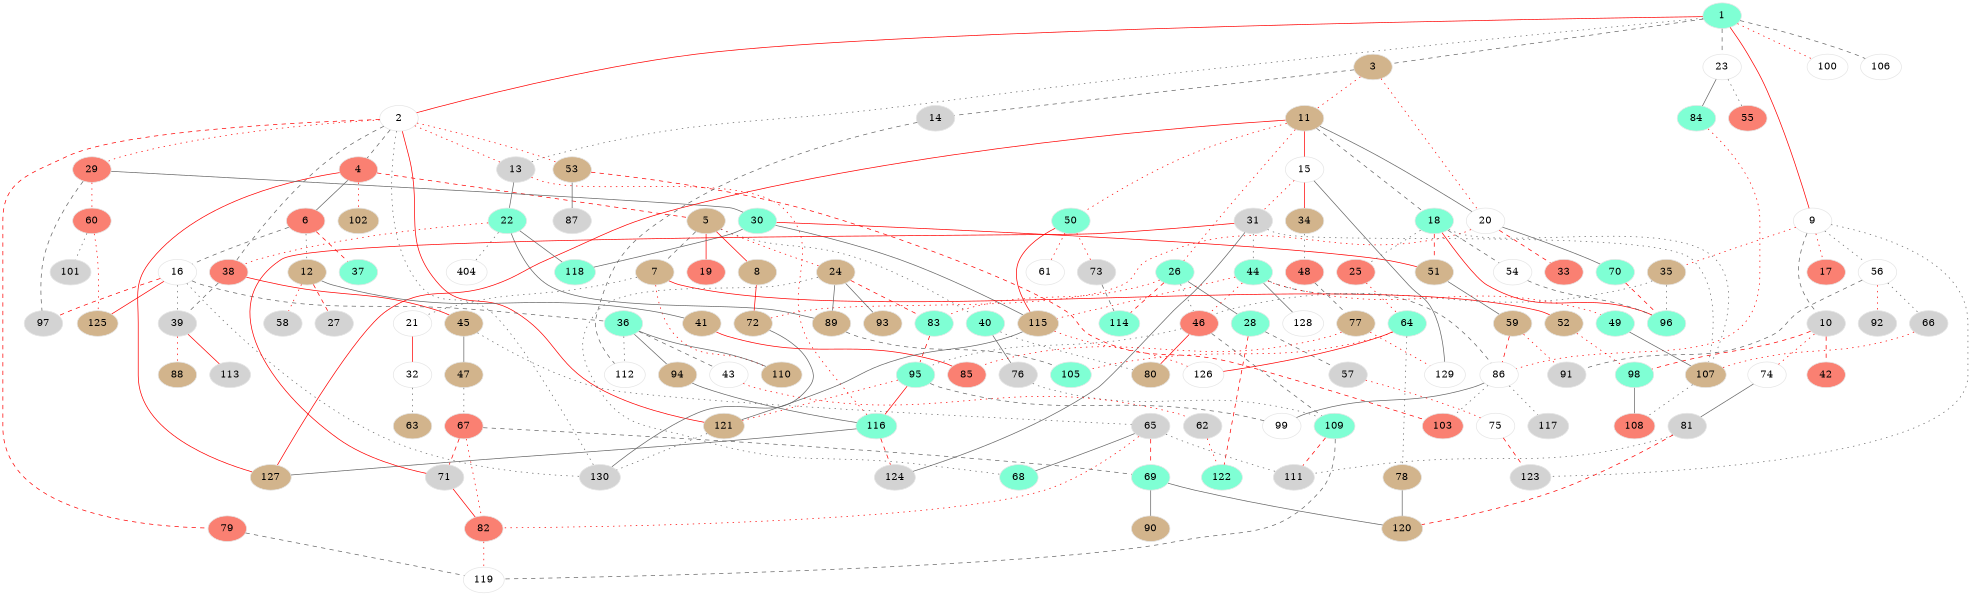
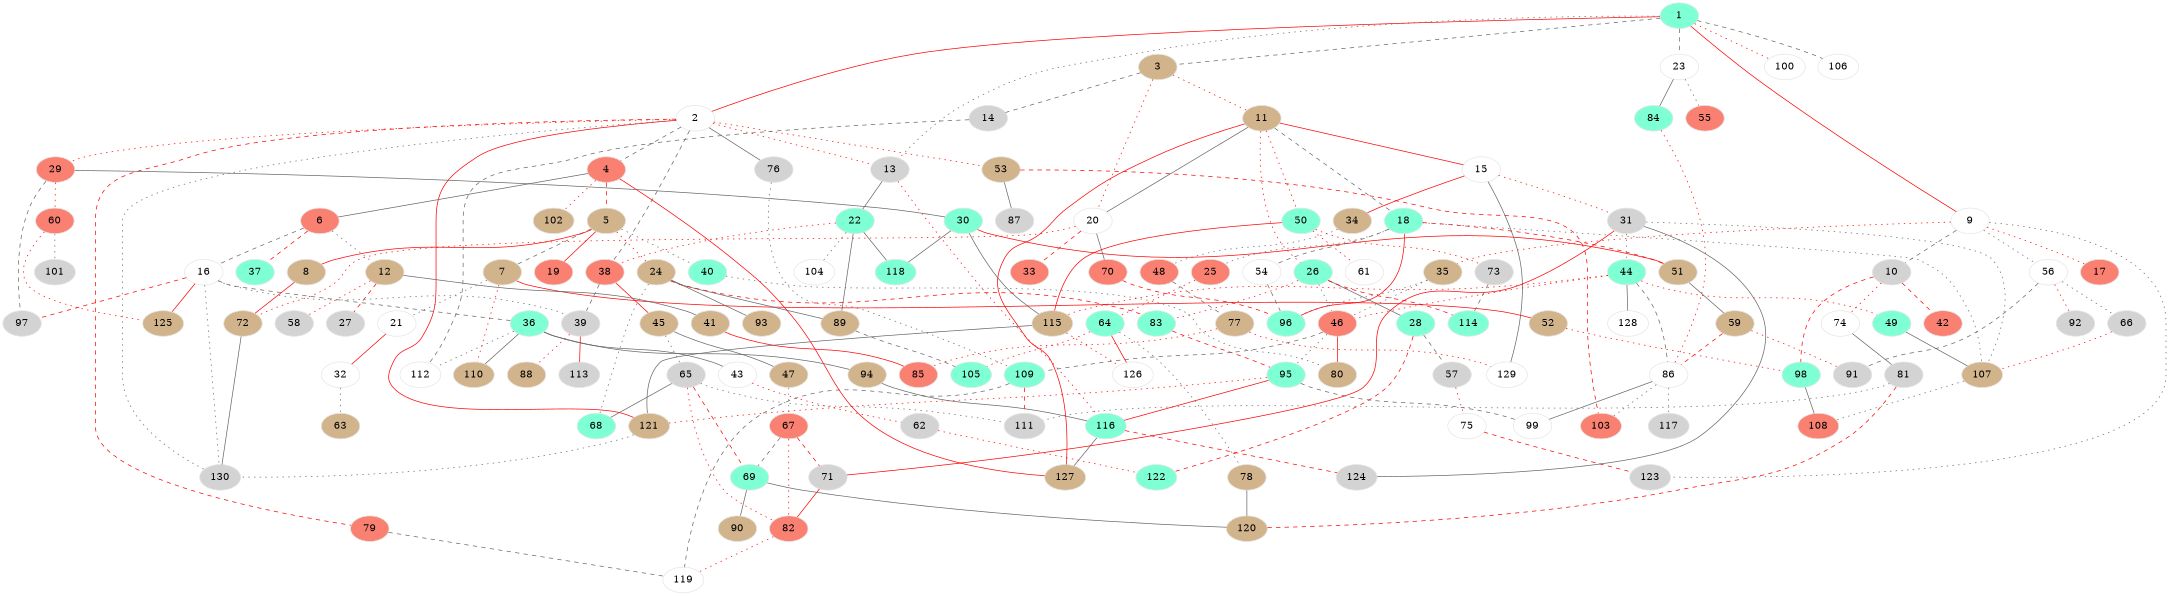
  graph {
    node [color=gray90 fillcolor=tan style=filled]
    edge [color=gray40 style=dotted]
    1 [fillcolor=aquamarine]
    2 [fillcolor=white]
    3
    9 [fillcolor=white]
    13 [fillcolor=lightgrey]
    23 [fillcolor=white]
    100 [fillcolor=white]
    106 [fillcolor=white]
    4 [fillcolor=salmon]
    29 [fillcolor=salmon]
    38 [fillcolor=salmon]
    53
    76 [fillcolor=lightgrey]
    79 [fillcolor=salmon]
    121
    130 [fillcolor=lightgrey]
    11
    14 [fillcolor=lightgrey]
    20 [fillcolor=white]
    10 [fillcolor=lightgrey]
    17 [fillcolor=salmon]
    35
    56 [fillcolor=white]
    123 [fillcolor=lightgrey]
    22 [fillcolor=aquamarine]
    116 [fillcolor=aquamarine]
    55 [fillcolor=salmon]
    84 [fillcolor=aquamarine]
    5
    6 [fillcolor=salmon]
    102
    127
    97 [fillcolor=lightgrey]
    30 [fillcolor=aquamarine]
    60 [fillcolor=salmon]
    39 [fillcolor=lightgrey]
    45
    87 [fillcolor=lightgrey]
    103 [fillcolor=salmon]
    109 [fillcolor=aquamarine]
    119 [fillcolor=white]
    15 [fillcolor=white]
    18 [fillcolor=aquamarine]
    26 [fillcolor=aquamarine]
    50 [fillcolor=aquamarine]
    112 [fillcolor=white]
    72
    33 [fillcolor=salmon]
-   70 [fillcolor=aquamarine]
+   70 [fillcolor=salmon]
    7
    8
    19 [fillcolor=salmon]
    24
    40 [fillcolor=aquamarine]
    12
    16 [fillcolor=white]
    37 [fillcolor=aquamarine]
    21 [fillcolor=white]
    52
    110
    89
    68 [fillcolor=aquamarine]
    83 [fillcolor=aquamarine]
    93
    80
    27 [fillcolor=lightgrey]
    41
    58 [fillcolor=lightgrey]
    36 [fillcolor=aquamarine]
    125
    32 [fillcolor=white]
    98 [fillcolor=aquamarine]
    42 [fillcolor=salmon]
    74 [fillcolor=white]
    96 [fillcolor=aquamarine]
    46 [fillcolor=salmon]
    66 [fillcolor=lightgrey]
    91 [fillcolor=lightgrey]
    92 [fillcolor=lightgrey]
    81 [fillcolor=lightgrey]
    108 [fillcolor=salmon]
    31 [fillcolor=lightgrey]
    34
    129 [fillcolor=white]
    25 [fillcolor=salmon]
    51
    54 [fillcolor=white]
    107
    28 [fillcolor=aquamarine]
    114 [fillcolor=aquamarine]
    115
    61 [fillcolor=white]
    73 [fillcolor=lightgrey]
    85 [fillcolor=salmon]
-   104 [fillcolor=white label=404]
+   104 [fillcolor=white]
    118 [fillcolor=aquamarine]
    124 [fillcolor=lightgrey]
    44 [fillcolor=aquamarine]
    71 [fillcolor=lightgrey]
    48 [fillcolor=salmon]
    43 [fillcolor=white]
    94
    88
    113 [fillcolor=lightgrey]
    64 [fillcolor=aquamarine]
    59
    63
    105 [fillcolor=aquamarine]
    86 [fillcolor=white]
    95 [fillcolor=aquamarine]
    78
    126 [fillcolor=white]
    57 [fillcolor=lightgrey]
    122 [fillcolor=aquamarine]
    75 [fillcolor=white]
    101 [fillcolor=lightgrey]
    49 [fillcolor=aquamarine]
    128 [fillcolor=white]
    82 [fillcolor=salmon]
    77
    62 [fillcolor=lightgrey]
    47
    65 [fillcolor=lightgrey]
    99 [fillcolor=white]
    117 [fillcolor=lightgrey]
    67 [fillcolor=salmon]
    69 [fillcolor=aquamarine]
    111 [fillcolor=lightgrey]
    120
    90
    1 -- 2 [color=red style=solid]
    1 -- 3 [style=dashed]
    1 -- 9 [color=red style=solid]
    1 -- 13
    1 -- 23 [style=dashed]
    1 -- 100 [color=red]
    1 -- 106 [style=dashed]
    2 -- 13 [color=red]
    2 -- 4 [style=dashed]
    2 -- 29 [color=red]
    2 -- 38 [style=dashed]
    2 -- 53 [color=red]
-   40 -- 76 [style=solid]
+   2 -- 76 [style=solid]
    2 -- 79 [color=red style=dashed]
    2 -- 121 [color=red style=solid]
    2 -- 130
    3 -- 11 [color=red]
    3 -- 14 [style=dashed]
    3 -- 20 [color=red]
    9 -- 10 [style=dashed]
    9 -- 17 [color=red]
    9 -- 35 [color=red]
    9 -- 56
    9 -- 123
    13 -- 22 [style=solid]
    13 -- 116 [color=red]
    23 -- 55
    23 -- 84 [style=solid]
    4 -- 5 [color=red style=dashed]
    4 -- 6 [style=solid]
    4 -- 102 [color=red]
    4 -- 127 [color=red style=solid]
    29 -- 97 [style=dashed]
    29 -- 30 [style=solid]
    29 -- 60 [color=red]
    38 -- 39 [style=dashed]
    38 -- 45 [color=red style=solid]
    53 -- 87 [style=solid]
    53 -- 103 [color=red style=dashed]
    76 -- 109
    79 -- 119 [style=dashed]
    121 -- 130
    11 -- 20 [style=solid]
    11 -- 127 [color=red style=solid]
    11 -- 15 [color=red style=solid]
    11 -- 18 [style=dashed]
    11 -- 26 [color=red]
    11 -- 50 [color=red]
    14 -- 112 [style=dashed]
    20 -- 72 [color=red]
    20 -- 33 [color=red style=dashed]
    20 -- 70 [style=solid]
    10 -- 98 [color=red style=dashed]
    10 -- 42 [color=red style=dashed]
    10 -- 74 [color=red]
    35 -- 96
    35 -- 46
    56 -- 66
    56 -- 91 [style=dashed]
    56 -- 92 [color=red]
    22 -- 38 [color=red]
    22 -- 89 [style=solid]
    22 -- 104
    22 -- 118 [style=solid]
    116 -- 127 [style=solid]
    116 -- 124 [color=red style=dashed]
    84 -- 86 [color=red]
    5 -- 7 [style=dashed]
    5 -- 8 [color=red style=solid]
    5 -- 19 [color=red style=solid]
    5 -- 24 [color=red]
    5 -- 40
    6 -- 12
    6 -- 16 [style=dashed]
    6 -- 37 [color=red style=dashed]
    30 -- 51 [color=red style=solid]
    30 -- 115 [style=solid]
    30 -- 118 [style=solid]
    60 -- 125 [color=red]
    60 -- 101
    39 -- 88 [color=red]
    39 -- 113 [color=red style=solid]
    45 -- 47 [style=solid]
    45 -- 65
    109 -- 119 [style=dashed]
    109 -- 111 [color=red style=dashed]
    15 -- 31 [color=red]
    15 -- 34 [color=red style=solid]
    15 -- 129 [style=solid]
    18 -- 96 [color=red style=solid]
    18 -- 25
    18 -- 51 [color=red style=dashed]
    18 -- 54 [style=dashed]
    18 -- 107
    26 -- 83 [color=red]
    26 -- 46
    26 -- 28 [style=solid]
    26 -- 114 [color=red style=dashed]
    50 -- 115 [color=red style=solid]
    50 -- 61 [color=red]
    50 -- 73 [color=red]
    72 -- 130 [style=solid]
    70 -- 96 [color=red style=dashed]
    7 -- 21
    7 -- 52 [color=red style=solid]
    7 -- 110 [color=red]
    8 -- 72 [color=red style=solid]
    24 -- 89 [style=solid]
    24 -- 68
    24 -- 83 [color=red style=dashed]
    24 -- 93 [style=solid]
    40 -- 80
    12 -- 27 [color=red style=dashed]
    12 -- 41 [style=solid]
    12 -- 58 [color=red]
    16 -- 130
    16 -- 97 [color=red style=dashed]
    16 -- 39
    16 -- 36 [style=dashed]
    16 -- 125 [color=red style=solid]
    21 -- 32 [color=red style=solid]
    52 -- 98 [color=red]
    89 -- 105 [style=dashed]
    83 -- 95 [color=red style=dashed]
    41 -- 85 [color=red style=solid]
    36 -- 112
    36 -- 110 [style=solid]
-   36 -- 43 [style=dashed]
+   36 -- 43 [style=solid]
    36 -- 94 [style=solid]
    32 -- 63
    98 -- 108 [style=solid]
    74 -- 81 [style=solid]
    46 -- 109 [style=dashed]
    46 -- 80 [color=red style=solid]
    46 -- 95
    66 -- 107 [color=red]
    81 -- 111
    81 -- 120 [color=red style=dashed]
    31 -- 107
    31 -- 124 [style=solid]
    31 -- 44
    31 -- 71 [color=red style=solid]
    34 -- 48
    25 -- 64 [color=red]
    51 -- 59 [style=solid]
    54 -- 96 [style=dashed]
    107 -- 108
    28 -- 57 [style=dashed]
    28 -- 122 [color=red style=dashed]
    115 -- 121 [style=solid]
    115 -- 126 [color=red]
    73 -- 114 [style=dashed]
    44 -- 46 [color=red]
    44 -- 115 [color=red]
    44 -- 86 [style=dashed]
    44 -- 49 [color=red]
    44 -- 128 [style=solid]
    71 -- 82 [color=red style=solid]
    48 -- 77 [style=dashed]
    43 -- 62 [color=red]
    94 -- 116 [style=solid]
    64 -- 105 [color=red]
    64 -- 78
    64 -- 126 [color=red style=solid]
    59 -- 91 [color=red]
    59 -- 86 [color=red style=dashed]
    86 -- 103
    86 -- 99 [style=solid]
    86 -- 117
    95 -- 121 [color=red]
    95 -- 116 [color=red style=solid]
    95 -- 99 [style=dashed]
    78 -- 120 [style=solid]
    57 -- 75 [color=red]
    75 -- 123 [color=red style=dashed]
    49 -- 107 [style=solid]
    82 -- 119 [color=red]
    77 -- 129 [color=red]
    77 -- 85 [color=red]
    62 -- 122 [color=red]
    47 -- 67
    65 -- 68 [style=solid]
    65 -- 82 [color=red]
    65 -- 69 [color=red style=dashed]
    65 -- 111
    67 -- 71 [color=red style=dashed]
    67 -- 82 [color=red]
    67 -- 69 [style=dashed]
    69 -- 120 [style=solid]
    69 -- 90 [style=solid]
  }
